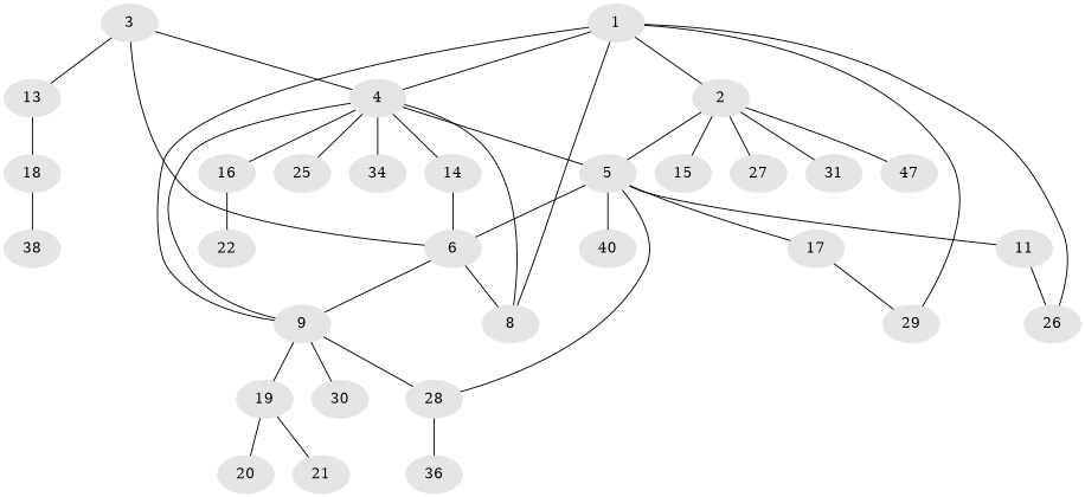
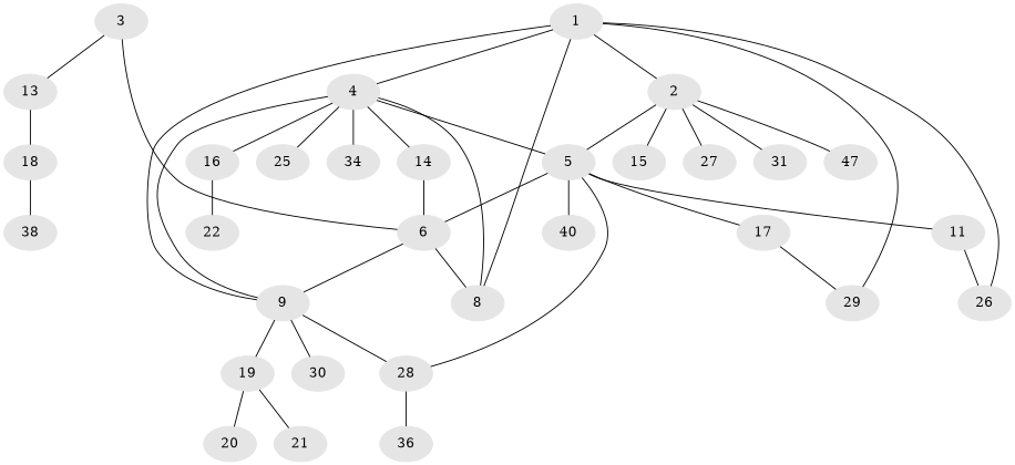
  graph {
    node [color=gray90 style=filled]
    1 [super="+46"]
    2 [super="+12"]
    4 [super="+7"]
    8
    9 [super="+35"]
    26 [super="+42"]
    29
    5 [super="+44"]
    15 [super="+41"]
    27
    31
    47
    14
    16 [super="+43"]
    25
    34
    28 [super="+33"]
    19
    30
    6 [super="+10"]
    11
    17 [super="+37"]
    40
    3 [super="+48"]
    13 [super="+32"]
    18 [super="+24"]
    38 [super="+45"]
    22 [super="+23"]
    36
    20
    21 [super="+39"]
    1 -- 2
    1 -- 4
    1 -- 8
    1 -- 9
    1 -- 26
    1 -- 29
    2 -- 5
    2 -- 15
    2 -- 27
    2 -- 31
    2 -- 47
    4 -- 8
    4 -- 9
    4 -- 5
    4 -- 14
    4 -- 16
    4 -- 25
    4 -- 34 [weight=2]
    9 -- 28
    9 -- 19
    9 -- 30
    5 -- 28
    5 -- 6
    5 -- 11
    5 -- 17
    5 -- 40
    14 -- 6
    16 -- 22
    28 -- 36
    19 -- 20
    19 -- 21
    6 -- 8
    6 -- 9
    11 -- 26
    17 -- 29
-   3 -- 4
    3 -- 6
    3 -- 13
    13 -- 18
    18 -- 38
  }
